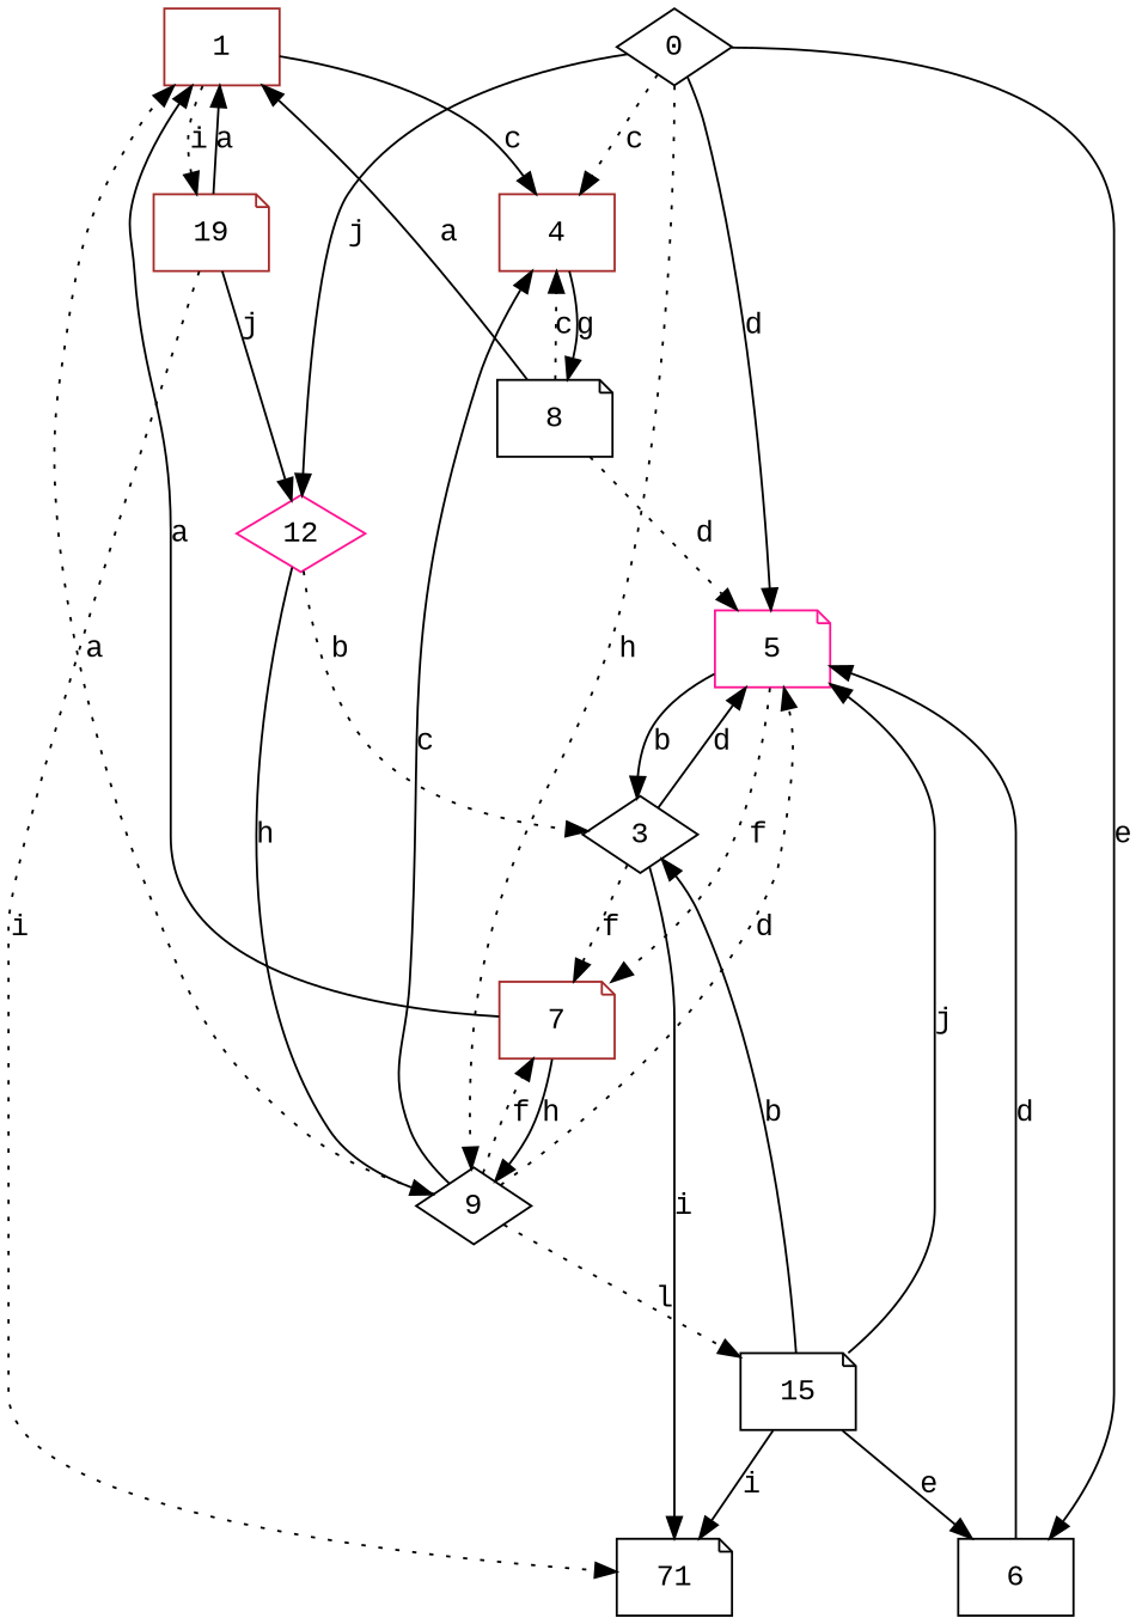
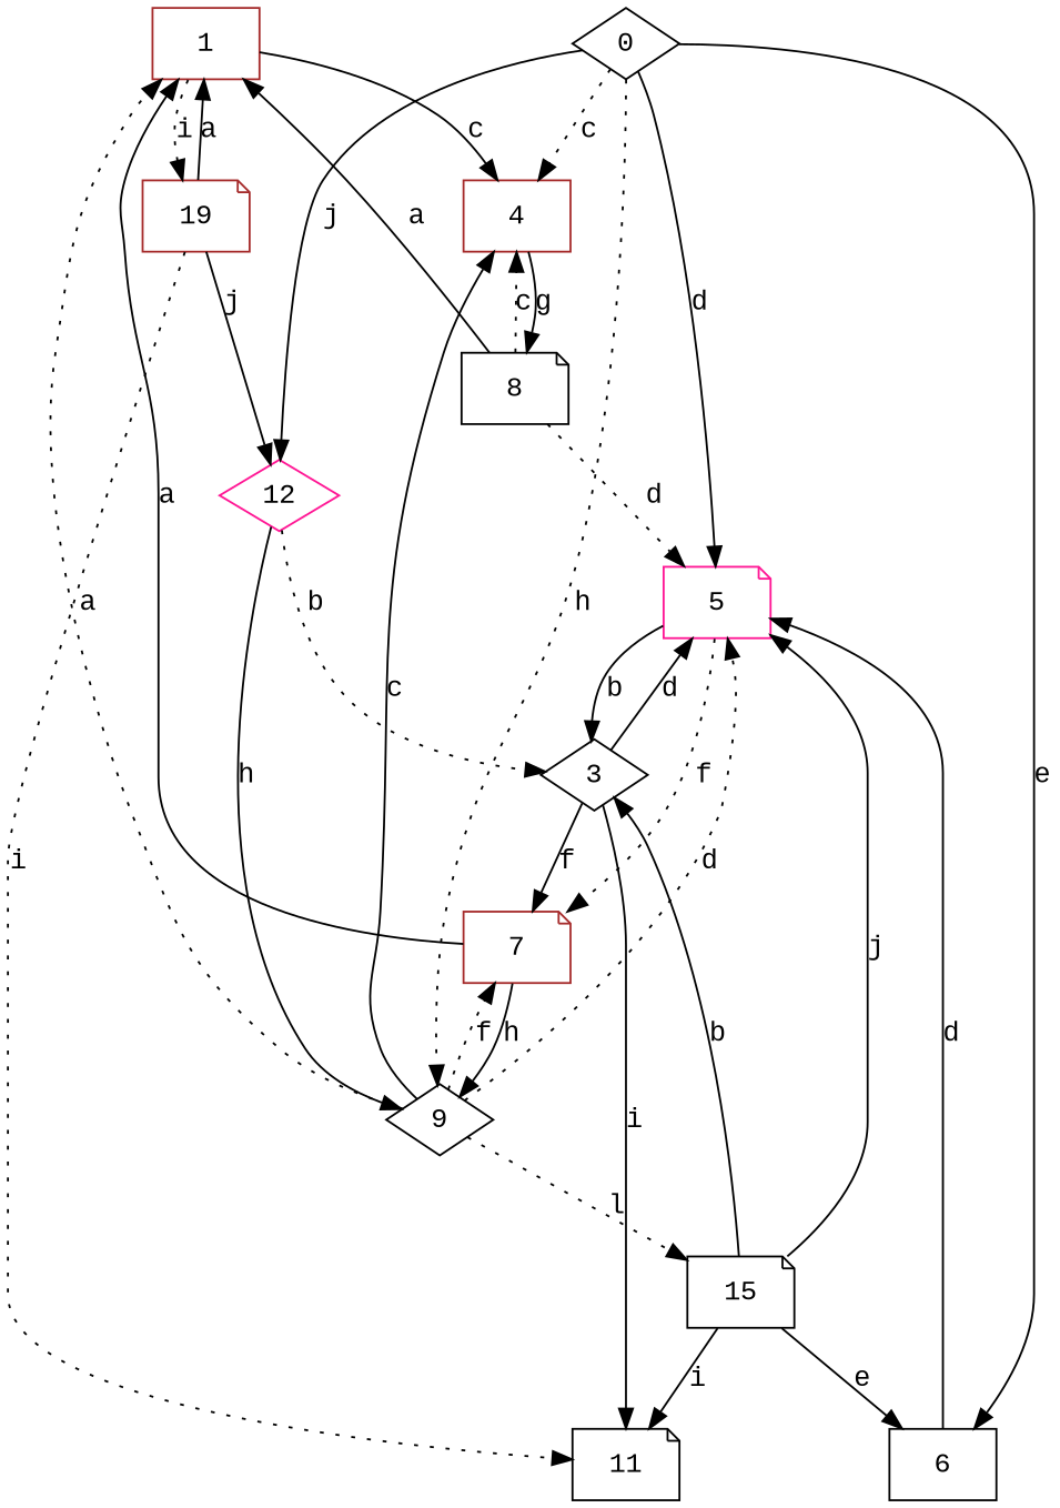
  strict digraph {
    fontname="Liberation Mono"
    node [color=black fontname="Liberation Mono" shape=note]
    edge [fontname="Liberation Mono" style=solid]
    1 [color=brown shape=box]
    4 [color=brown shape=box]
    n3 [color=brown label=19]
    8
    12 [color=deeppink shape=diamond]
-   11 [label=71]
+   11
    0 [shape=diamond]
    5 [color=deeppink]
    6 [shape=box]
    9 [shape=diamond]
    3 [shape=diamond]
    7 [color=brown]
    15
    1 -> 4 [label=c]
    1 -> n3 [label=i style=dotted]
    4 -> 8 [label=g]
    n3 -> 1 [label=a]
    n3 -> 12 [label=j]
    n3 -> 11 [label=i style=dotted]
    8 -> 1 [label=a]
    8 -> 4 [label=c style=dotted]
    8 -> 5 [label=d style=dotted]
    12 -> 9 [label=h]
    12 -> 3 [label=b style=dotted]
    0 -> 4 [label=c style=dotted]
    0 -> 12 [label=j]
    0 -> 5 [label=d]
    0 -> 6 [label=e]
    0 -> 9 [label=h style=dotted]
    5 -> 3 [label=b]
    5 -> 7 [label=f style=dotted]
    6 -> 5 [label=d]
    9 -> 1 [label=a style=dotted]
    9 -> 4 [label=c]
    9 -> 5 [label=d style=dotted]
    9 -> 7 [label=f style=dotted]
    9 -> 15 [label=l style=dotted]
    3 -> 11 [label=i]
    3 -> 5 [label=d]
-   3 -> 7 [label=f style=dotted]
+   3 -> 7 [label=f]
    7 -> 1 [label=a]
    7 -> 9 [label=h]
    15 -> 11 [label=i]
    15 -> 5 [label=j]
    15 -> 6 [label=e]
    15 -> 3 [label=b]
  }
